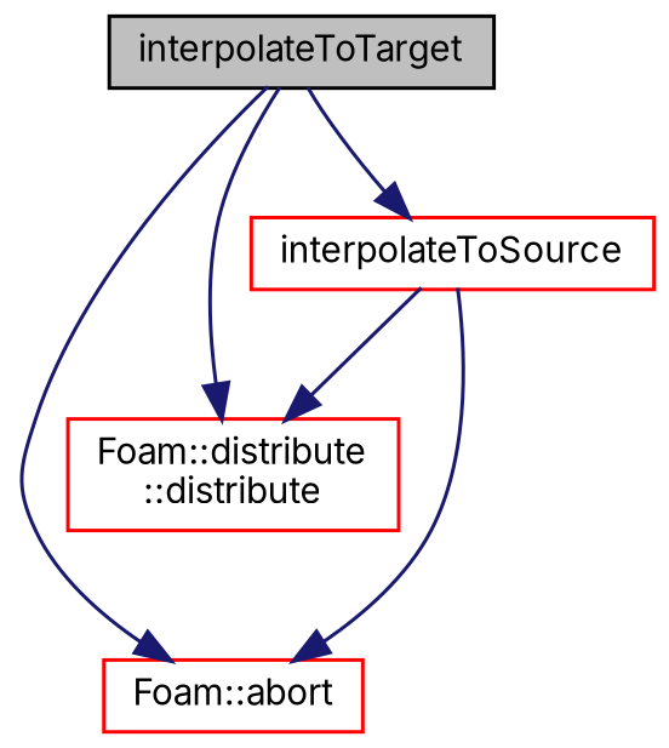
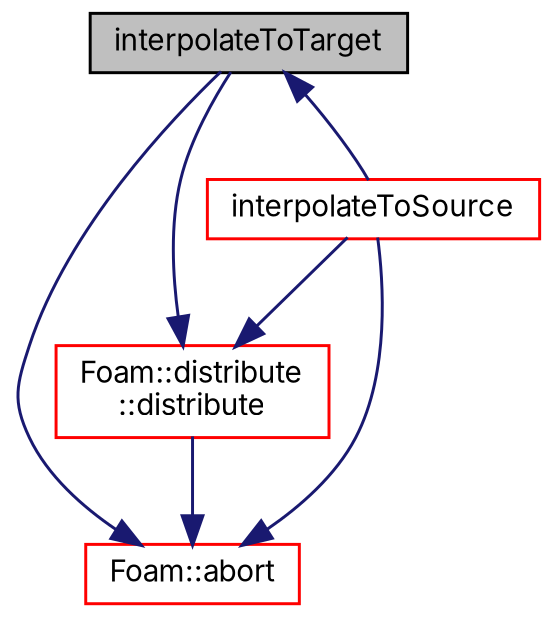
  digraph {
    fontname=Inter
    rankdir=TB
    node [color=red fontname=Inter fontsize=10 shape=record]
    edge [color=midnightblue fontname=Inter fontsize=10 labelfontname=FreeSans labelfontsize=10 style=solid]
    n1 [color=black fillcolor=grey75 fontcolor=black height=0.2 label=interpolateToTarget style=filled width=0.4]
    n2 [height=0.2 label="Foam::abort" width=0.4]
    n3 [height=0.2 label="Foam::distribute\l::distribute" width=0.4]
    n4 [height=0.2 label=interpolateToSource width=0.4]
    n1 -> n2
    n1 -> n3
-   n1 -> n4
+   n4 -> n1
+   n3 -> n2
    n4 -> n2
    n4 -> n3
  }
